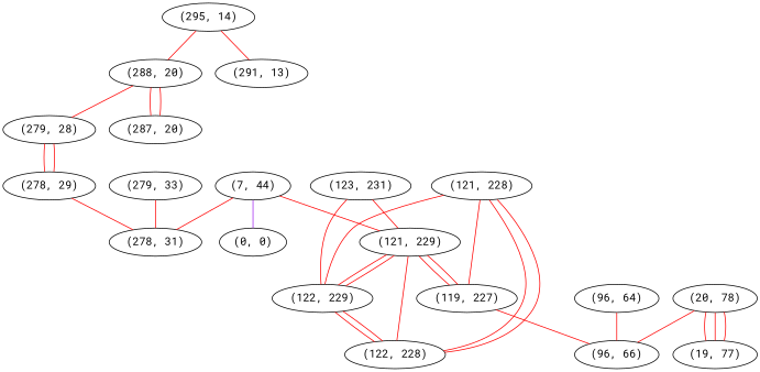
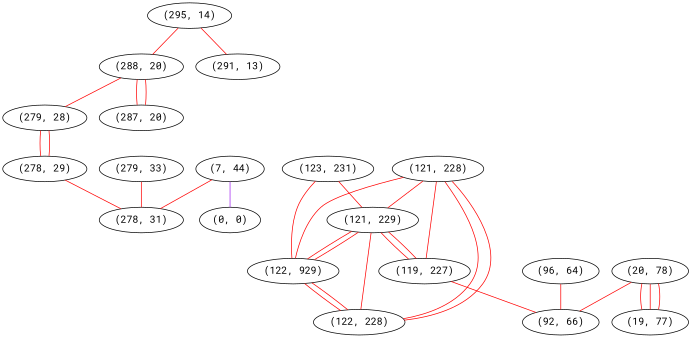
  graph {
    fontname="Roboto Mono"
    node [fontname="Roboto Mono"]
    edge [color=red fontname="Roboto Mono" weight=1]
    "(295, 14)"
    "(288, 20)"
    "(291, 13)"
    "(279, 28)"
    "(287, 20)"
    "(96, 64)"
-   "(96, 66)"
+   "(96, 66)" [label="(92, 66)"]
    "(278, 29)"
    "(121, 228)"
    "(121, 229)"
    "(119, 227)"
-   "(122, 229)"
+   "(122, 229)" [label="(122, 929)"]
    "(122, 228)"
    "(123, 231)"
    "(7, 44)"
    "(0, 0)"
    "(278, 31)"
    "(279, 33)"
    "(20, 78)"
    "(19, 77)"
    "(295, 14)" -- "(288, 20)"
    "(295, 14)" -- "(291, 13)"
    "(288, 20)" -- "(279, 28)"
    "(288, 20)" -- "(287, 20)"
    "(288, 20)" -- "(287, 20)"
    "(279, 28)" -- "(278, 29)"
    "(279, 28)" -- "(278, 29)"
    "(96, 64)" -- "(96, 66)"
    "(278, 29)" -- "(278, 31)"
-   "(7, 44)" -- "(121, 229)"
+   "(121, 228)" -- "(121, 229)"
    "(121, 228)" -- "(119, 227)"
    "(121, 228)" -- "(122, 229)"
    "(121, 228)" -- "(122, 228)"
    "(121, 228)" -- "(122, 228)"
    "(121, 229)" -- "(119, 227)"
    "(121, 229)" -- "(119, 227)"
    "(121, 229)" -- "(122, 229)"
    "(121, 229)" -- "(122, 229)"
    "(121, 229)" -- "(122, 228)"
    "(119, 227)" -- "(96, 66)"
    "(122, 229)" -- "(122, 228)"
    "(122, 229)" -- "(122, 228)"
    "(123, 231)" -- "(121, 229)"
    "(123, 231)" -- "(122, 229)"
    "(7, 44)" -- "(0, 0)" [color=purple weight=4]
    "(7, 44)" -- "(278, 31)"
    "(279, 33)" -- "(278, 31)"
    "(20, 78)" -- "(96, 66)"
    "(20, 78)" -- "(19, 77)"
    "(20, 78)" -- "(19, 77)"
    "(20, 78)" -- "(19, 77)"
  }
